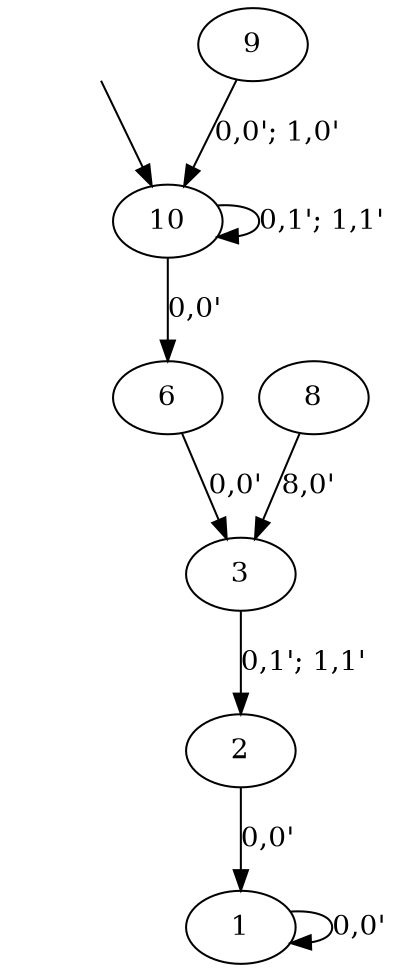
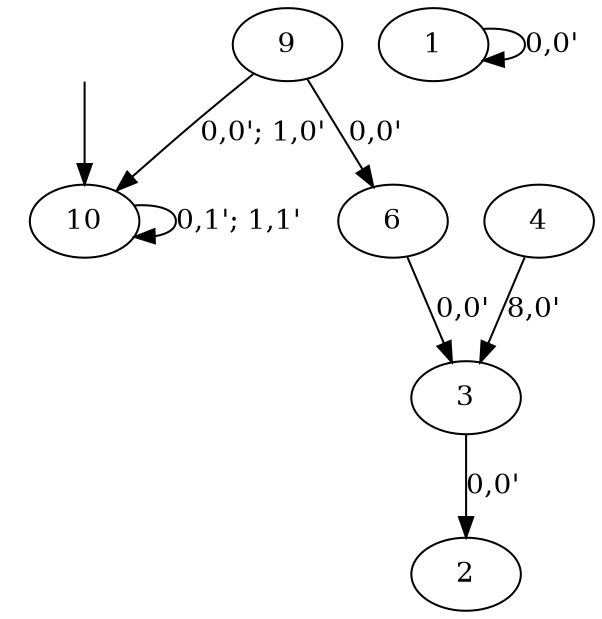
  digraph {
    initial [style=invis width=0]
    10
    9
    6
    1
    2
    3
-   4 [label=8]
+   4
    initial -> 10
    10 -> 10 [label="0,1'; 1,1'"]
    9 -> 10 [label="0,0'; 1,0'"]
-   10 -> 6 [label="0,0'"]
+   9 -> 6 [label="0,0'"]
    6 -> 3 [label="0,0'"]
    1 -> 1 [label="0,0'"]
-   2 -> 1 [label="0,0'"]
-   3 -> 2 [label="0,1'; 1,1'"]
+   3 -> 2 [label="0,0'"]
    4 -> 3 [label="8,0'"]
  }
